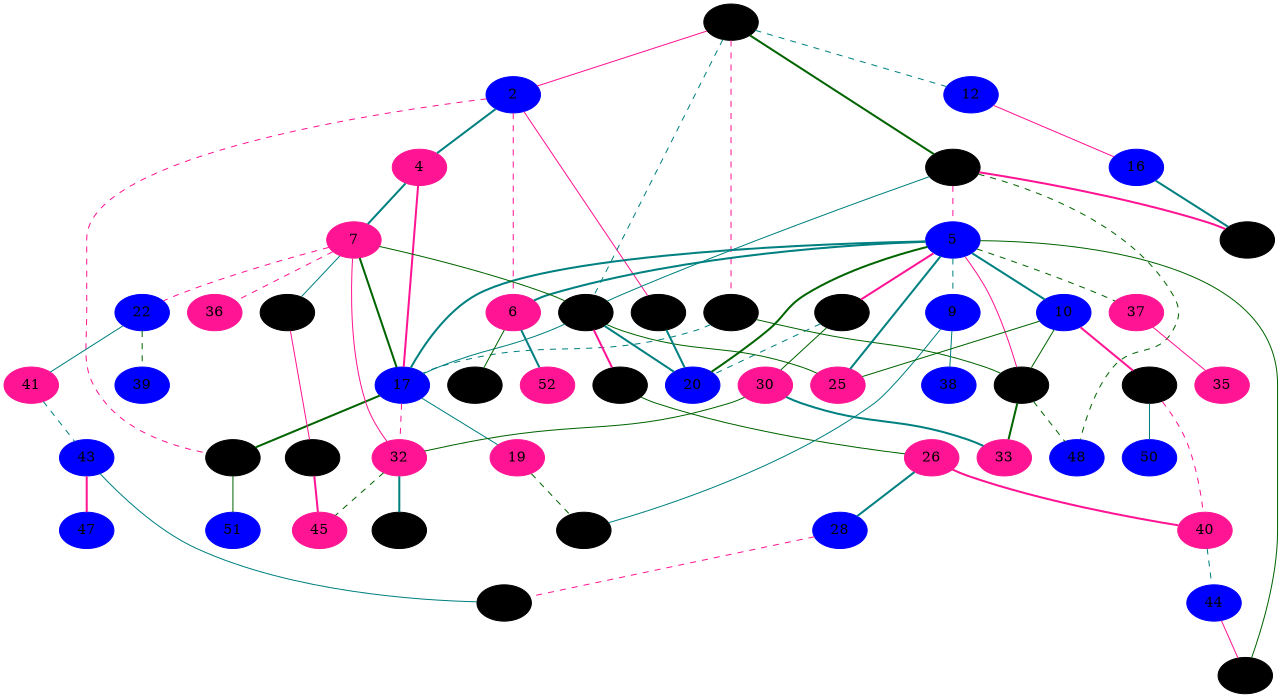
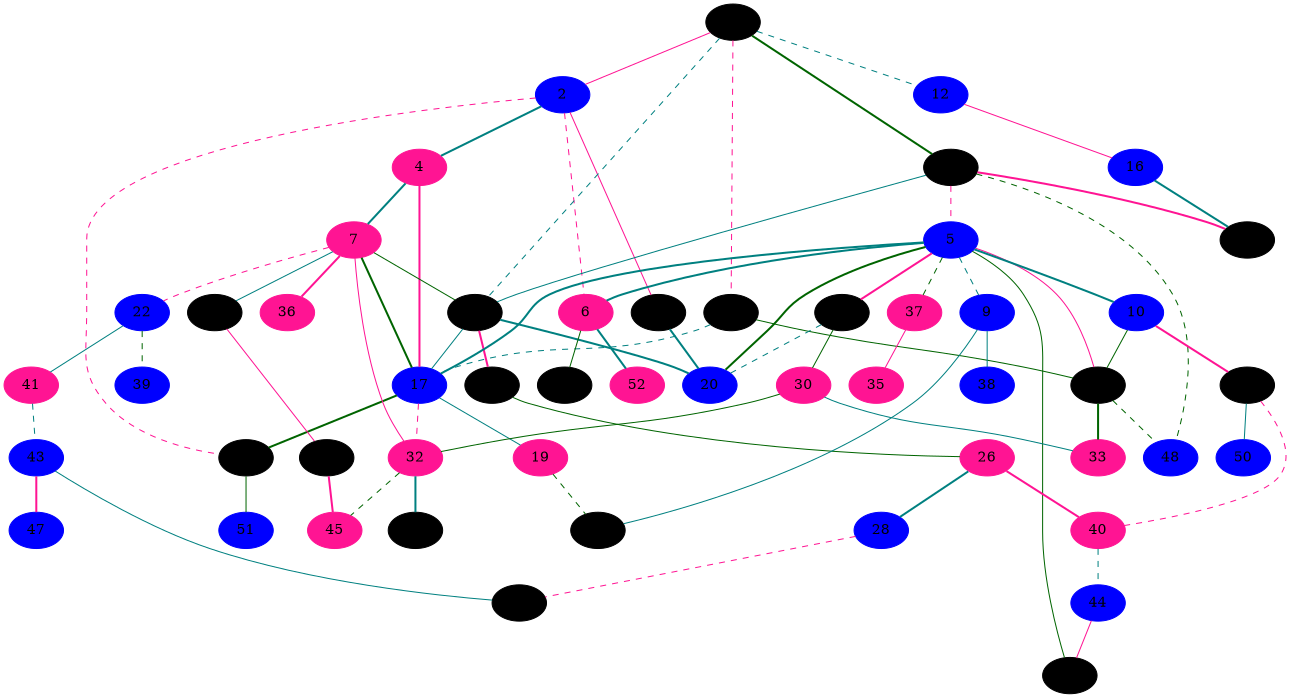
  graph {
    node [color=blue style=filled]
    edge [color=teal style=solid weight=1.0]
    2
    1 [color=black]
    3 [color=black]
    11 [color=black]
    12
    14 [color=black]
    4 [color=deeppink]
    6 [color=deeppink]
    15 [color=black]
    23 [color=black]
    5
    29 [color=black]
    48
    17
    31 [color=black]
    16
    20
-   25 [color=deeppink]
    24 [color=black]
    7 [color=deeppink]
    52 [color=deeppink]
    18 [color=black]
    51
    9
    10
    13 [color=black]
    37 [color=deeppink]
    49 [color=black]
    8 [color=black]
    22
    32 [color=deeppink]
    36 [color=deeppink]
    19 [color=deeppink]
    27 [color=black]
    38
    34 [color=black]
    30 [color=deeppink]
    33 [color=deeppink]
    35 [color=deeppink]
    21 [color=black]
    39
    41 [color=deeppink]
    45 [color=deeppink]
    42 [color=black]
    40 [color=deeppink]
    50
    26 [color=deeppink]
    43
    28
    46 [color=black]
    44
    47
    2 -- 4 [style=bold]
    2 -- 6 [color=deeppink style=dashed]
    2 -- 15 [color=deeppink]
    2 -- 23 [color=deeppink style=dashed]
    1 -- 2 [color=deeppink]
    1 -- 3 [color=darkgreen style=bold]
    1 -- 11 [color=deeppink style=dashed]
    1 -- 12 [style=dashed]
    1 -- 14 [style=dashed]
    3 -- 14
    3 -- 5 [color=deeppink style=dashed]
    3 -- 29 [color=deeppink style=bold]
    3 -- 48 [color=darkgreen style=dashed]
    11 -- 17 [style=dashed]
    11 -- 31 [color=darkgreen]
    12 -- 16 [color=deeppink]
    14 -- 17
    14 -- 20 [style=bold]
-   14 -- 25 [color=darkgreen]
    14 -- 24 [color=deeppink style=bold]
    4 -- 17 [color=deeppink style=bold]
    4 -- 7 [style=bold]
    6 -- 52 [style=bold]
    6 -- 18 [color=darkgreen]
    15 -- 20 [style=bold weight=2.0]
    23 -- 51 [color=darkgreen]
    5 -- 6 [style=bold]
    5 -- 17 [style=bold]
    5 -- 31 [color=deeppink weight=2.0]
    5 -- 20 [color=darkgreen style=bold]
-   5 -- 25 [style=bold]
    5 -- 9 [style=dashed]
    5 -- 10 [style=bold]
    5 -- 13 [color=deeppink style=bold]
    5 -- 37 [color=darkgreen style=dashed]
    5 -- 49 [color=darkgreen]
    17 -- 23 [color=darkgreen style=bold]
    17 -- 32 [color=deeppink style=dashed]
    17 -- 19
    31 -- 48 [color=darkgreen style=dashed]
    31 -- 33 [color=darkgreen style=bold]
    16 -- 29 [style=bold]
    24 -- 26 [color=darkgreen]
    7 -- 14 [color=darkgreen weight=2.0]
    7 -- 17 [color=darkgreen style=bold]
    7 -- 8
    7 -- 22 [color=deeppink style=dashed]
    7 -- 32 [color=deeppink]
-   7 -- 36 [color=deeppink style=dashed]
+   7 -- 36 [color=deeppink style=bold]
    9 -- 27
    9 -- 38
    10 -- 31 [color=darkgreen]
-   10 -- 25 [color=darkgreen]
    10 -- 34 [color=deeppink style=bold]
    13 -- 20 [style=dashed]
    13 -- 30 [color=darkgreen]
    37 -- 35 [color=deeppink]
    8 -- 21 [color=deeppink]
    22 -- 39 [color=darkgreen style=dashed]
    22 -- 41
    32 -- 45 [color=darkgreen style=dashed]
    32 -- 42 [style=bold]
    19 -- 27 [color=darkgreen style=dashed]
    34 -- 40 [color=deeppink style=dashed]
    34 -- 50
    30 -- 32 [color=darkgreen]
-   30 -- 33 [style=bold weight=2.0]
+   30 -- 33 [weight=2.0]
    21 -- 45 [color=deeppink style=bold]
    41 -- 43 [style=dashed]
    40 -- 44 [style=dashed]
    26 -- 40 [color=deeppink style=bold]
    26 -- 28 [style=bold]
    43 -- 46
    43 -- 47 [color=deeppink style=bold]
    28 -- 46 [color=deeppink style=dashed]
    44 -- 49 [color=deeppink]
  }
